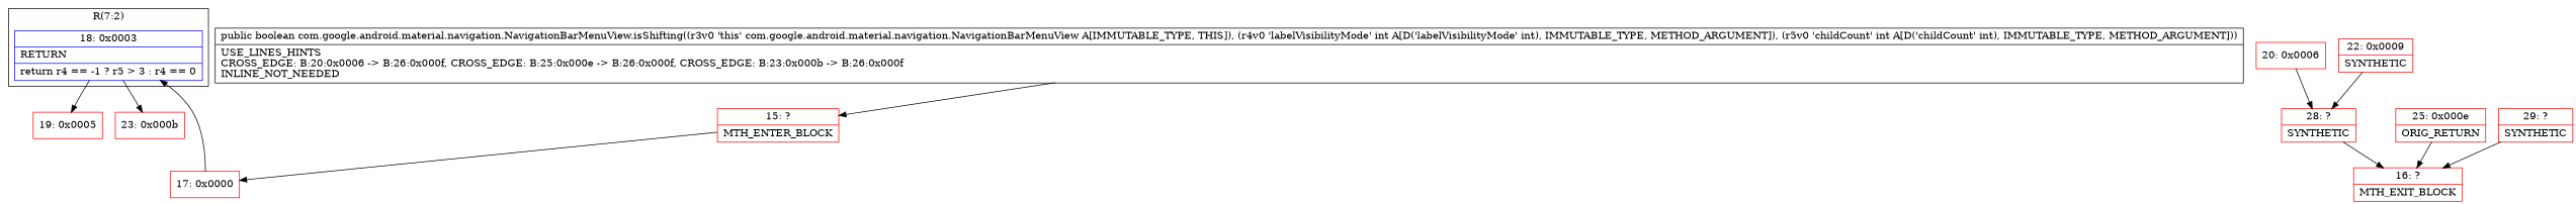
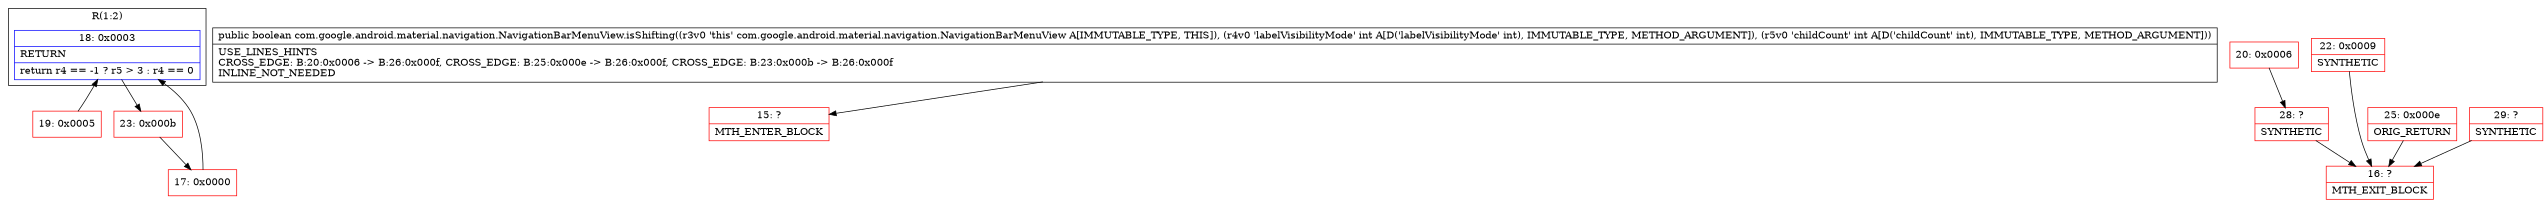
  digraph {
    node [color=red shape=record]
    n1 [color=blue label="{18\:\ 0x0003|RETURN\l|return r4 == \-1 ? r5 \> 3 : r4 == 0\l}"]
    n2 [label="{19\:\ 0x0005}"]
    n3 [label="{23\:\ 0x000b}"]
    n4 [label="{15\:\ ?|MTH_ENTER_BLOCK\l}"]
    n5 [label="{17\:\ 0x0000}"]
    n6 [label="{20\:\ 0x0006}"]
    n7 [label="{28\:\ ?|SYNTHETIC\l}"]
    n8 [label="{22\:\ 0x0009|SYNTHETIC\l}"]
    n9 [label="{16\:\ ?|MTH_EXIT_BLOCK\l}"]
    n10 [label="{25\:\ 0x000e|ORIG_RETURN\l}"]
    n11 [label="{29\:\ ?|SYNTHETIC\l}"]
    n12 [label="{public boolean com.google.android.material.navigation.NavigationBarMenuView.isShifting((r3v0 'this' com.google.android.material.navigation.NavigationBarMenuView A[IMMUTABLE_TYPE, THIS]), (r4v0 'labelVisibilityMode' int A[D('labelVisibilityMode' int), IMMUTABLE_TYPE, METHOD_ARGUMENT]), (r5v0 'childCount' int A[D('childCount' int), IMMUTABLE_TYPE, METHOD_ARGUMENT]))  | USE_LINES_HINTS\lCROSS_EDGE: B:20:0x0006 \-\> B:26:0x000f, CROSS_EDGE: B:25:0x000e \-\> B:26:0x000f, CROSS_EDGE: B:23:0x000b \-\> B:26:0x000f\lINLINE_NOT_NEEDED\l}" color=""]
    subgraph cluster_1 {
-     label="R(7:2)"
+     label="R(1:2)"
      n1
    }
-   n1 -> n2
+   n2 -> n1
    n1 -> n3
-   n4 -> n5
+   n3 -> n5
    n5 -> n1
    n6 -> n7
    n7 -> n9
-   n8 -> n7
+   n8 -> n9
    n10 -> n9
    n11 -> n9
    n12 -> n4
  }
